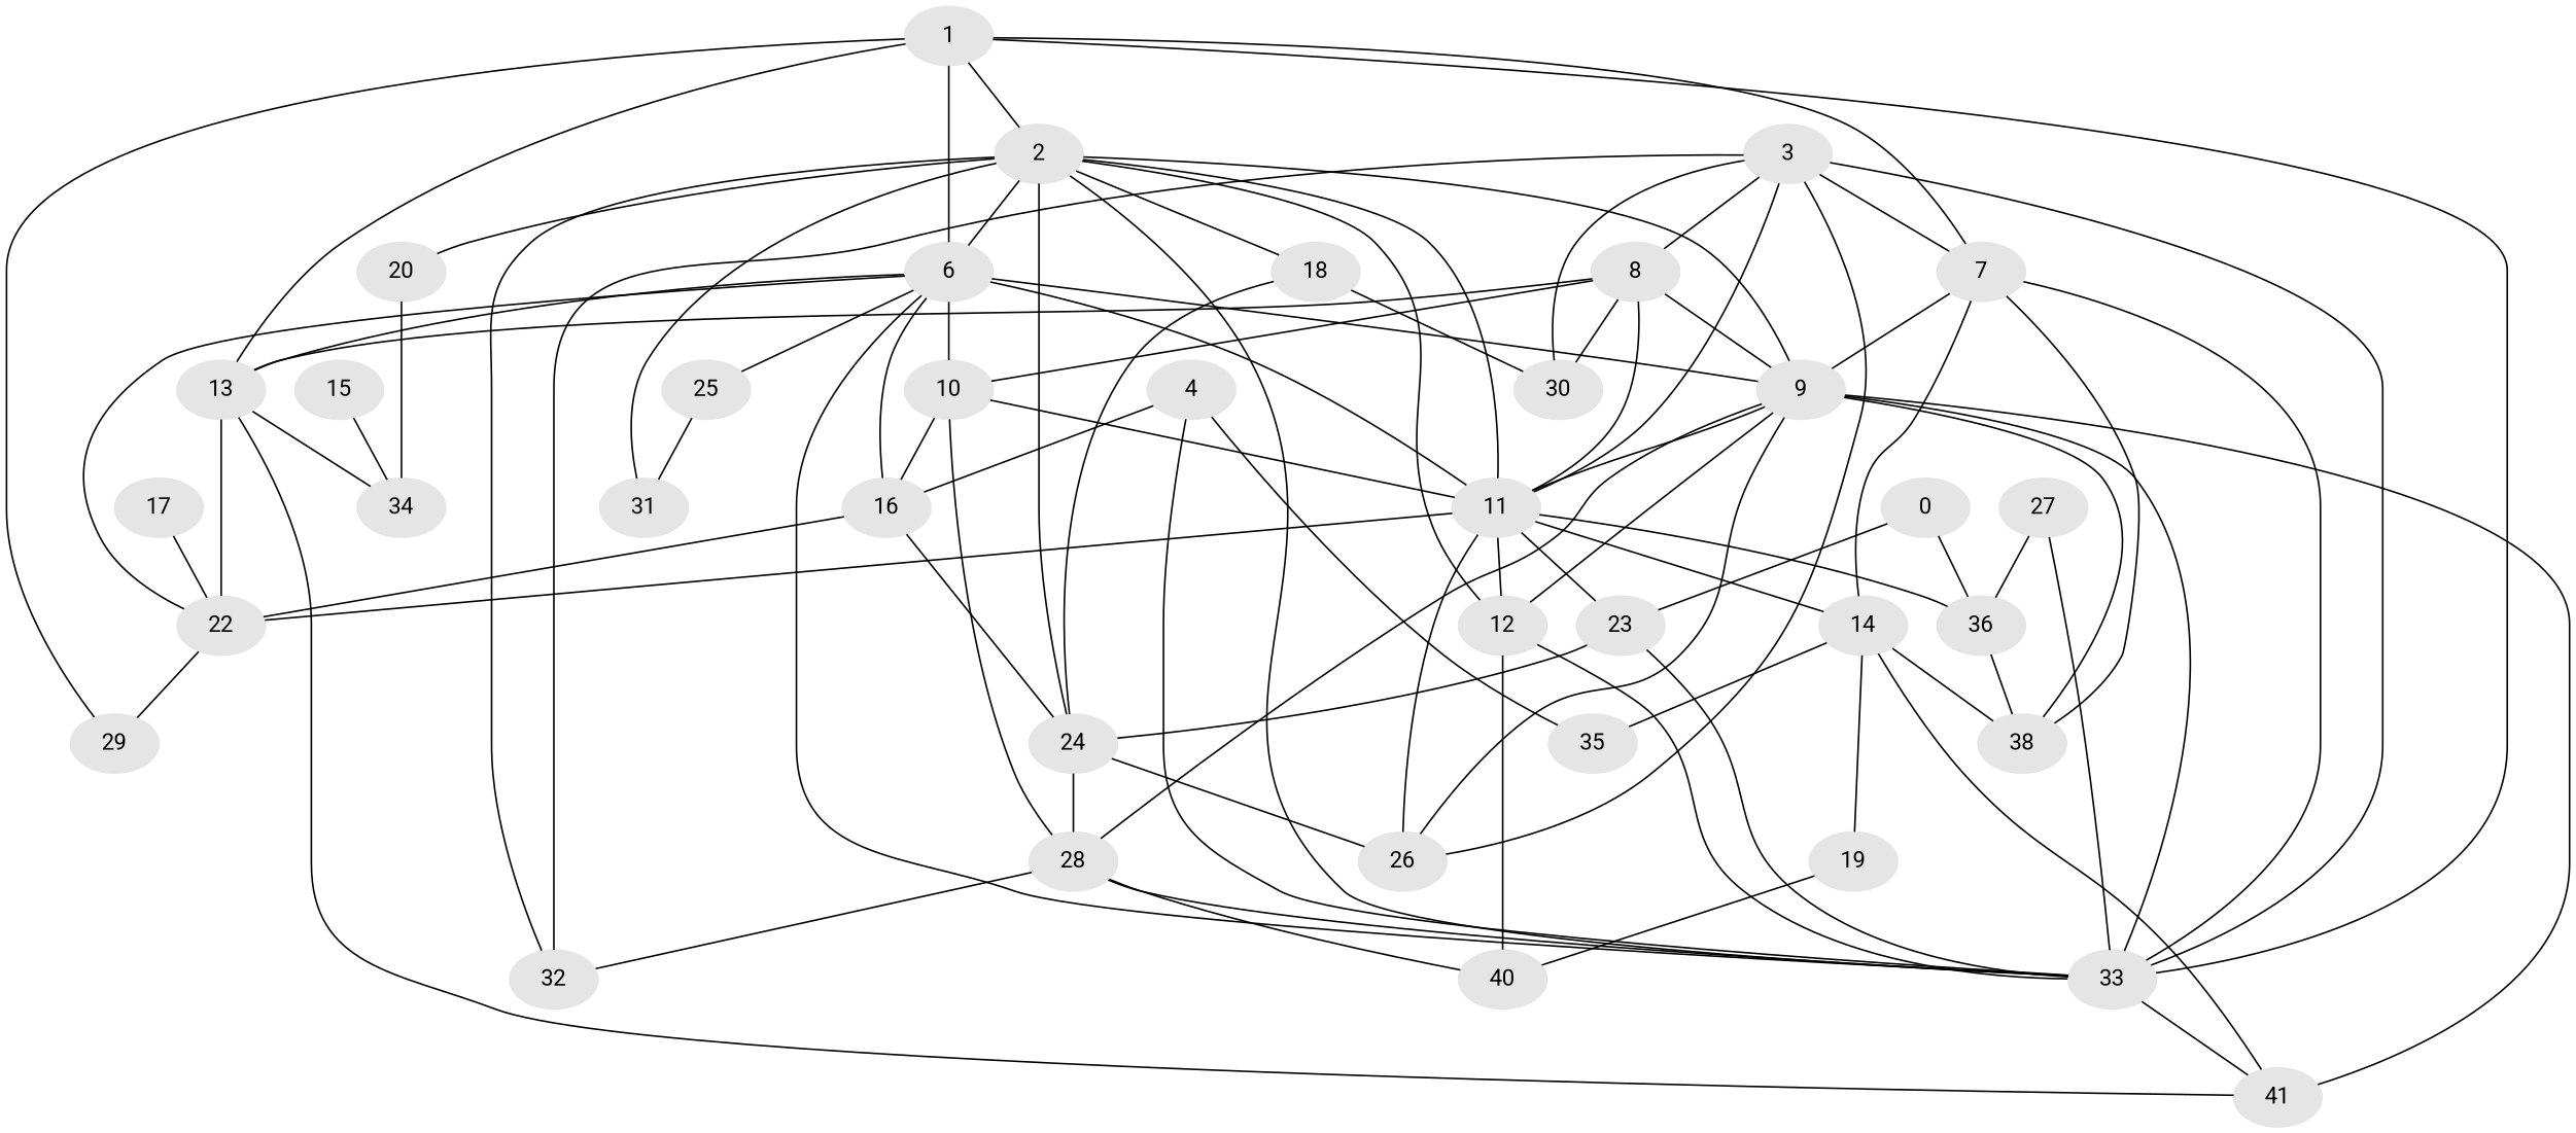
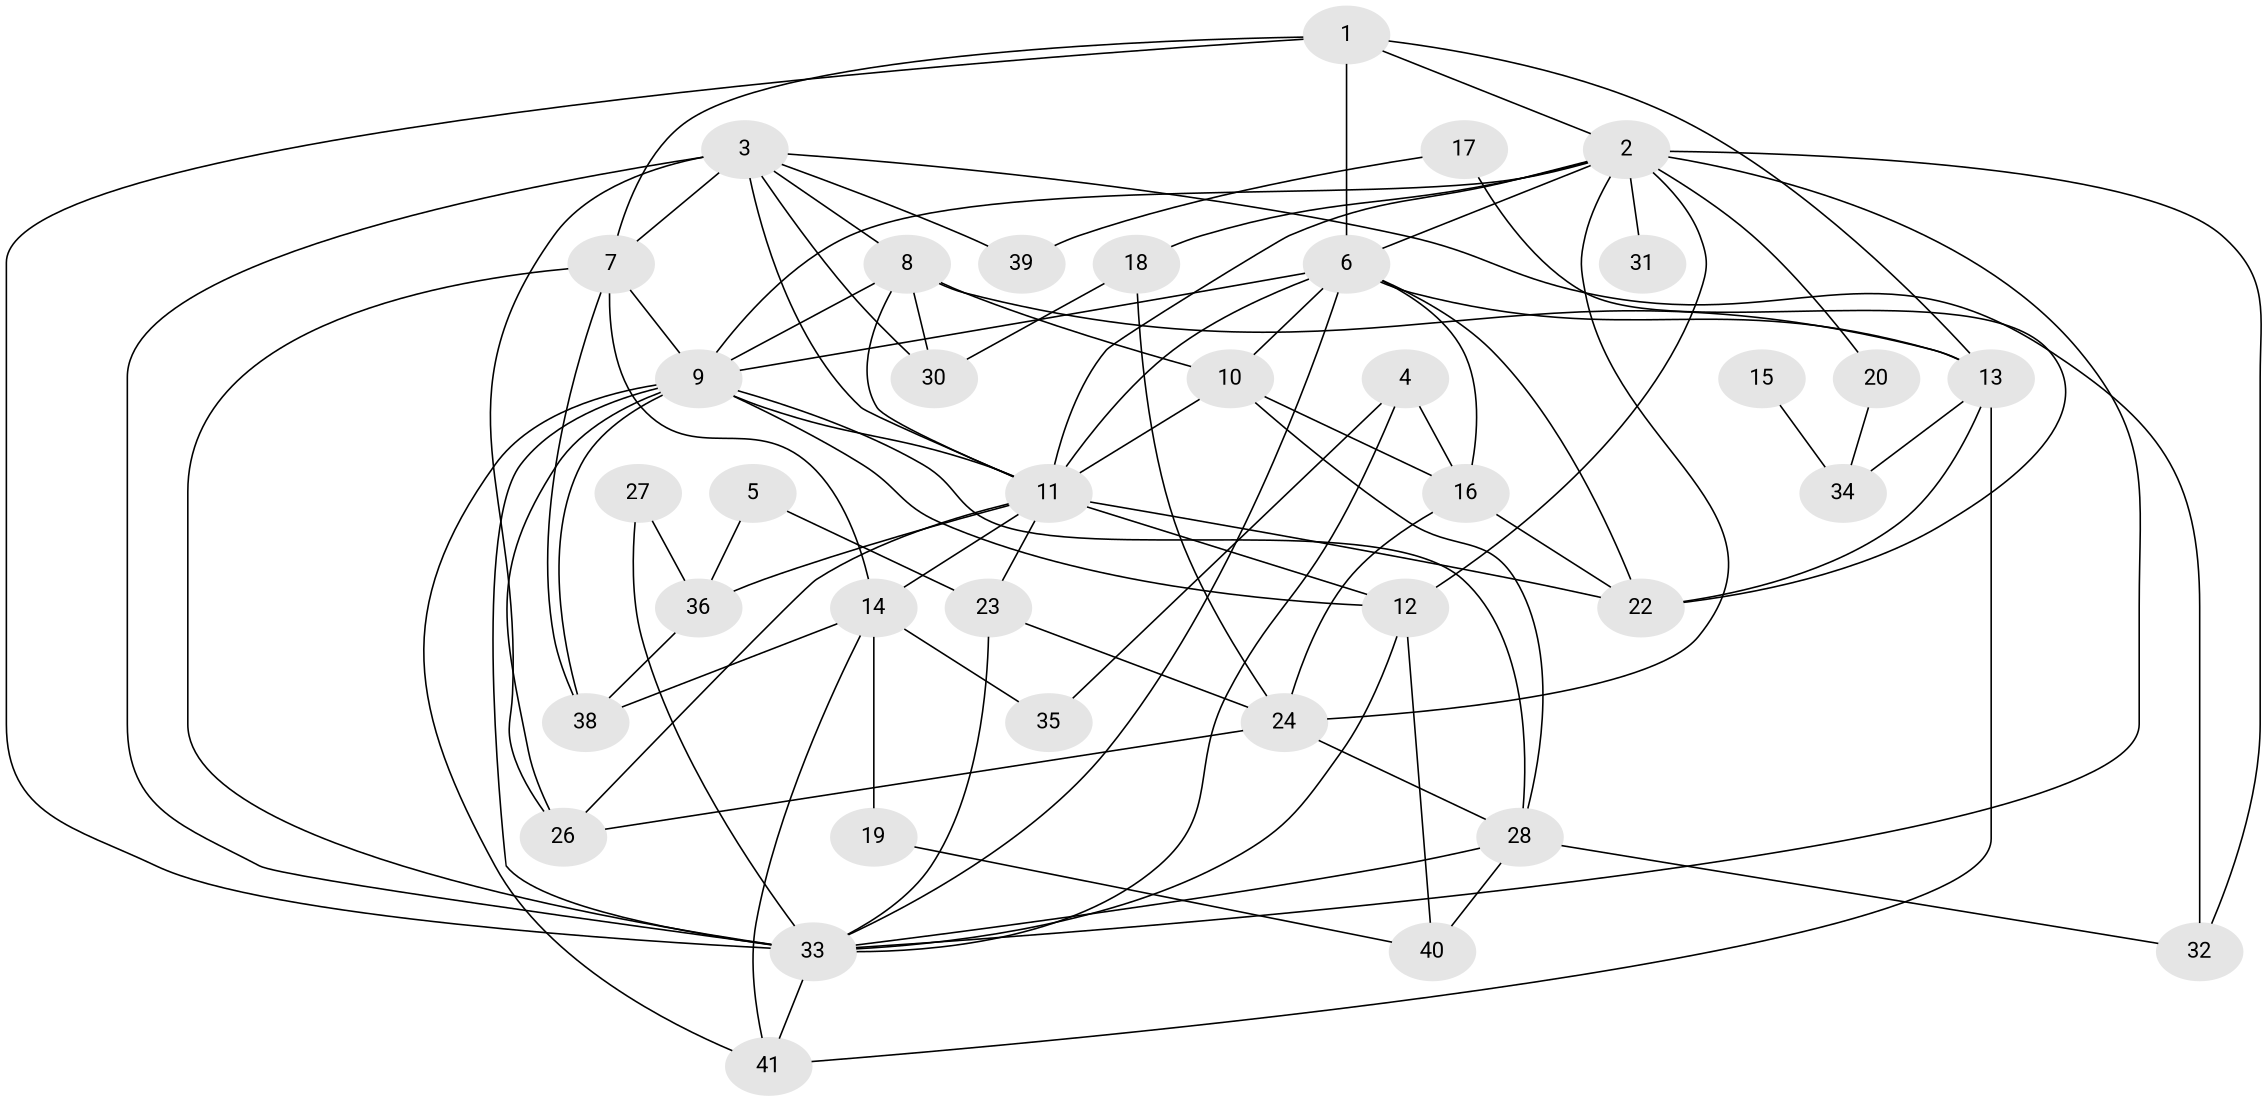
  graph {
    fontname=Roboto
    node [color=gray90 fontname=Roboto style=filled]
    edge [fontname=Roboto weight=1.0]
    1
    2
    6
    7
    13
-   29
    33
    9
    11
    12
    18
    20
    24
    31
    32
    16
    10
    22
-   25
    14
    38
    41
    34
    26
    28
    23
    36
    40
    30
    3
    8
+   39
    15
    4
    35
-   5 [label=0]
+   5
    19
    17
    27
    1 -- 2
    1 -- 6 [weight=4.0]
    1 -- 7 [weight=2.0]
    1 -- 13
-   1 -- 29
    1 -- 33
    2 -- 6 [weight=2.0]
    2 -- 33
    2 -- 9
    2 -- 11
    2 -- 12 [weight=2.0]
    2 -- 18
    2 -- 20
    2 -- 24
    2 -- 31 [weight=2.0]
    2 -- 32
    6 -- 13 [weight=2.0]
    6 -- 33
    6 -- 9
    6 -- 11
    6 -- 16
    6 -- 10
    6 -- 22
-   6 -- 25
    7 -- 33 [weight=2.0]
    7 -- 9
    7 -- 14
    7 -- 38
    13 -- 22
    13 -- 41
    13 -- 34
    33 -- 41
    9 -- 33
    9 -- 11 [weight=2.0]
    9 -- 12 [weight=2.0]
    9 -- 38
    9 -- 41
    9 -- 26
    9 -- 28
    11 -- 12
    11 -- 22
    11 -- 14
    11 -- 26
    11 -- 23
    11 -- 36
    12 -- 33
    12 -- 40
    18 -- 24
    18 -- 30
    20 -- 34
    24 -- 26
    24 -- 28
    16 -- 24
    16 -- 22 [weight=2.0]
    10 -- 11
    10 -- 16
    10 -- 28
-   22 -- 29
-   25 -- 31
    14 -- 38
    14 -- 41
    14 -- 35
    14 -- 19
    28 -- 33
    28 -- 32
    28 -- 40
    23 -- 33
    23 -- 24
    36 -- 38
    3 -- 7
    3 -- 33
    3 -- 11
    3 -- 32
    3 -- 26
    3 -- 30
    3 -- 8
+   3 -- 39
    8 -- 13
    8 -- 9 [weight=2.0]
    8 -- 11 [weight=2.0]
    8 -- 10
    8 -- 30
    15 -- 34
    4 -- 33
    4 -- 16
    4 -- 35
    5 -- 23
    5 -- 36
    19 -- 40
    17 -- 22
+   17 -- 39
    27 -- 33
    27 -- 36
  }
